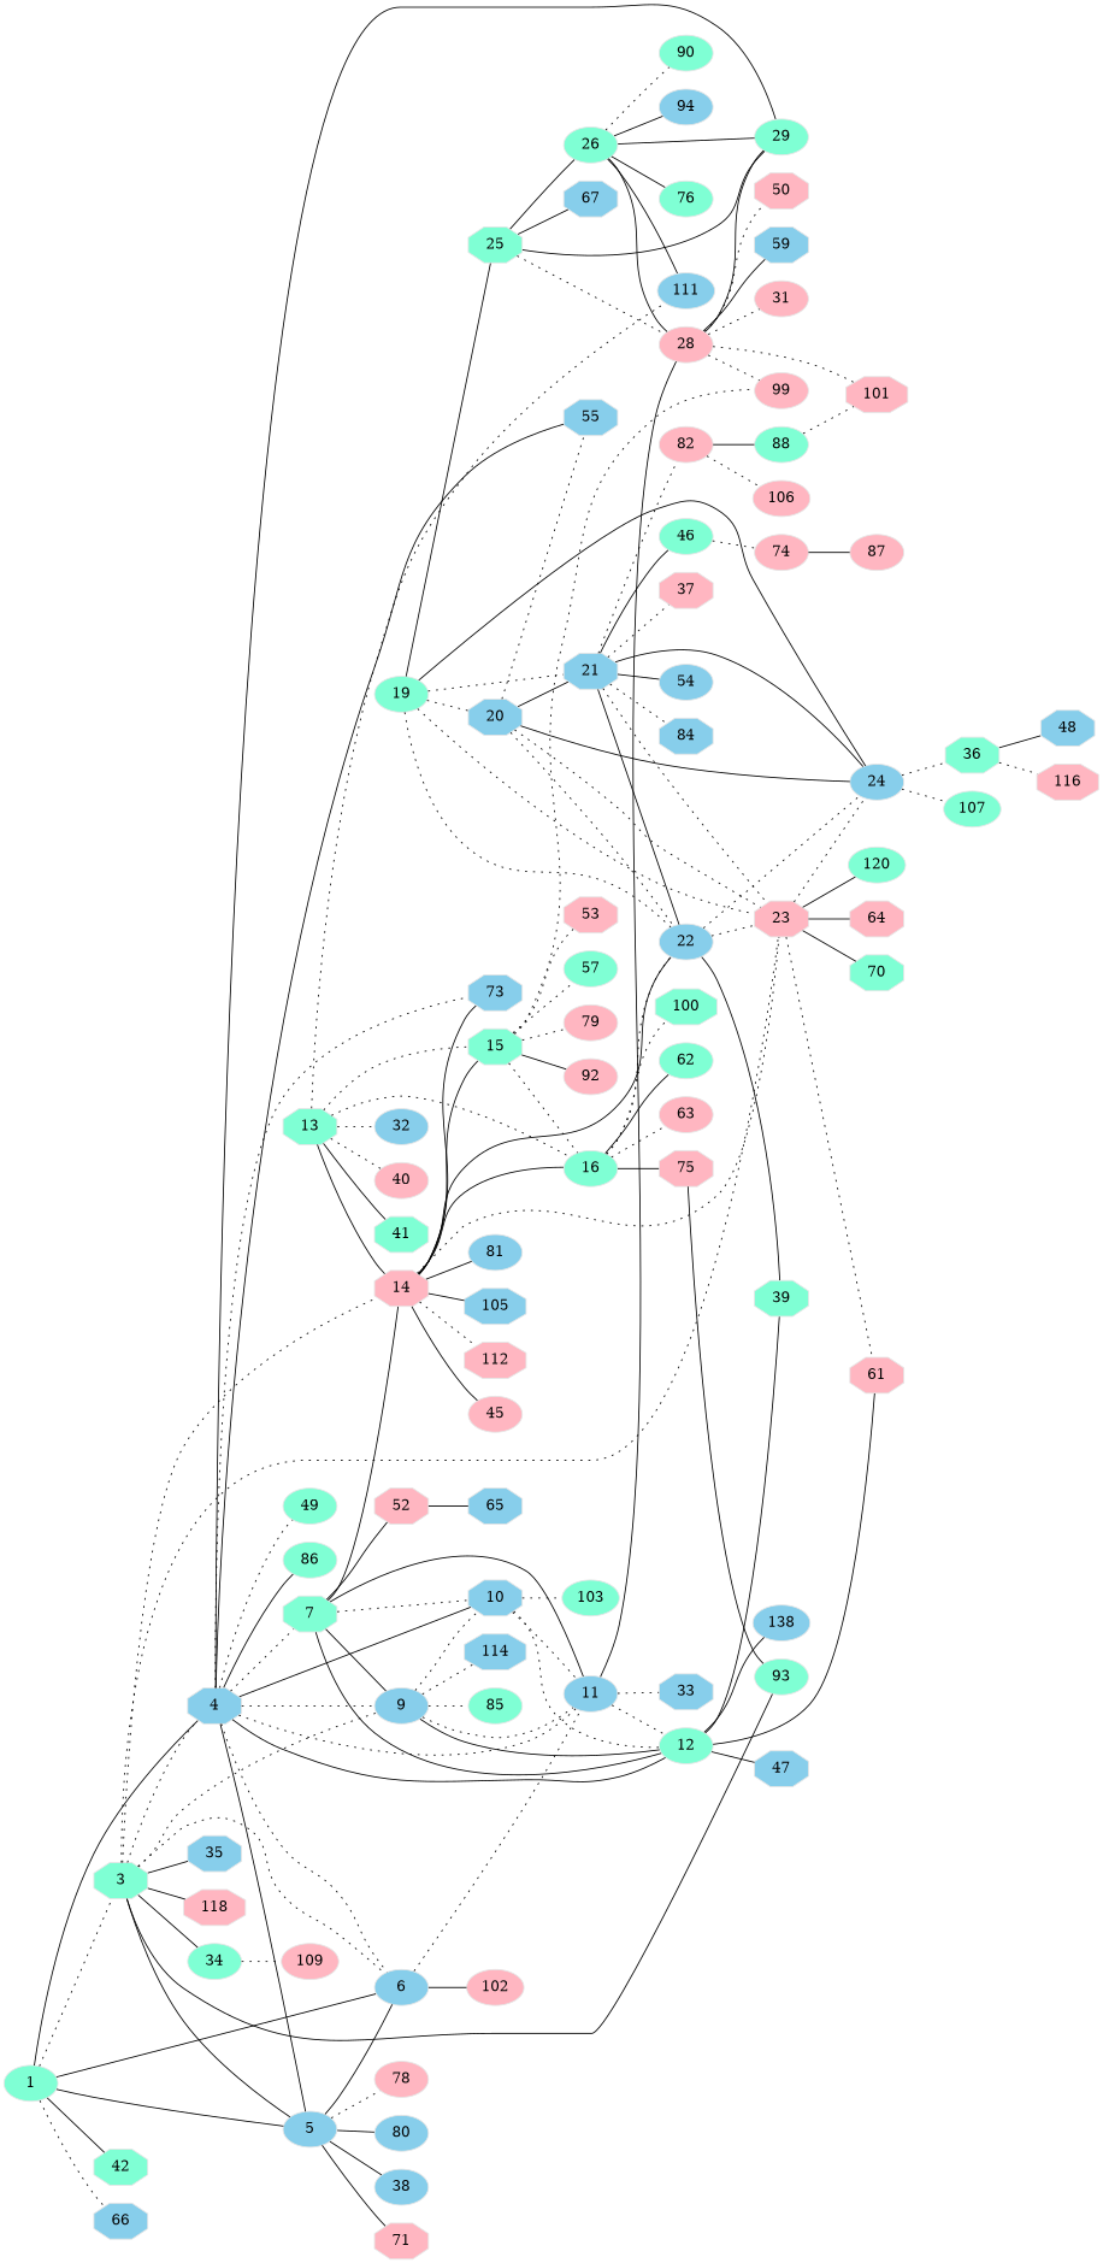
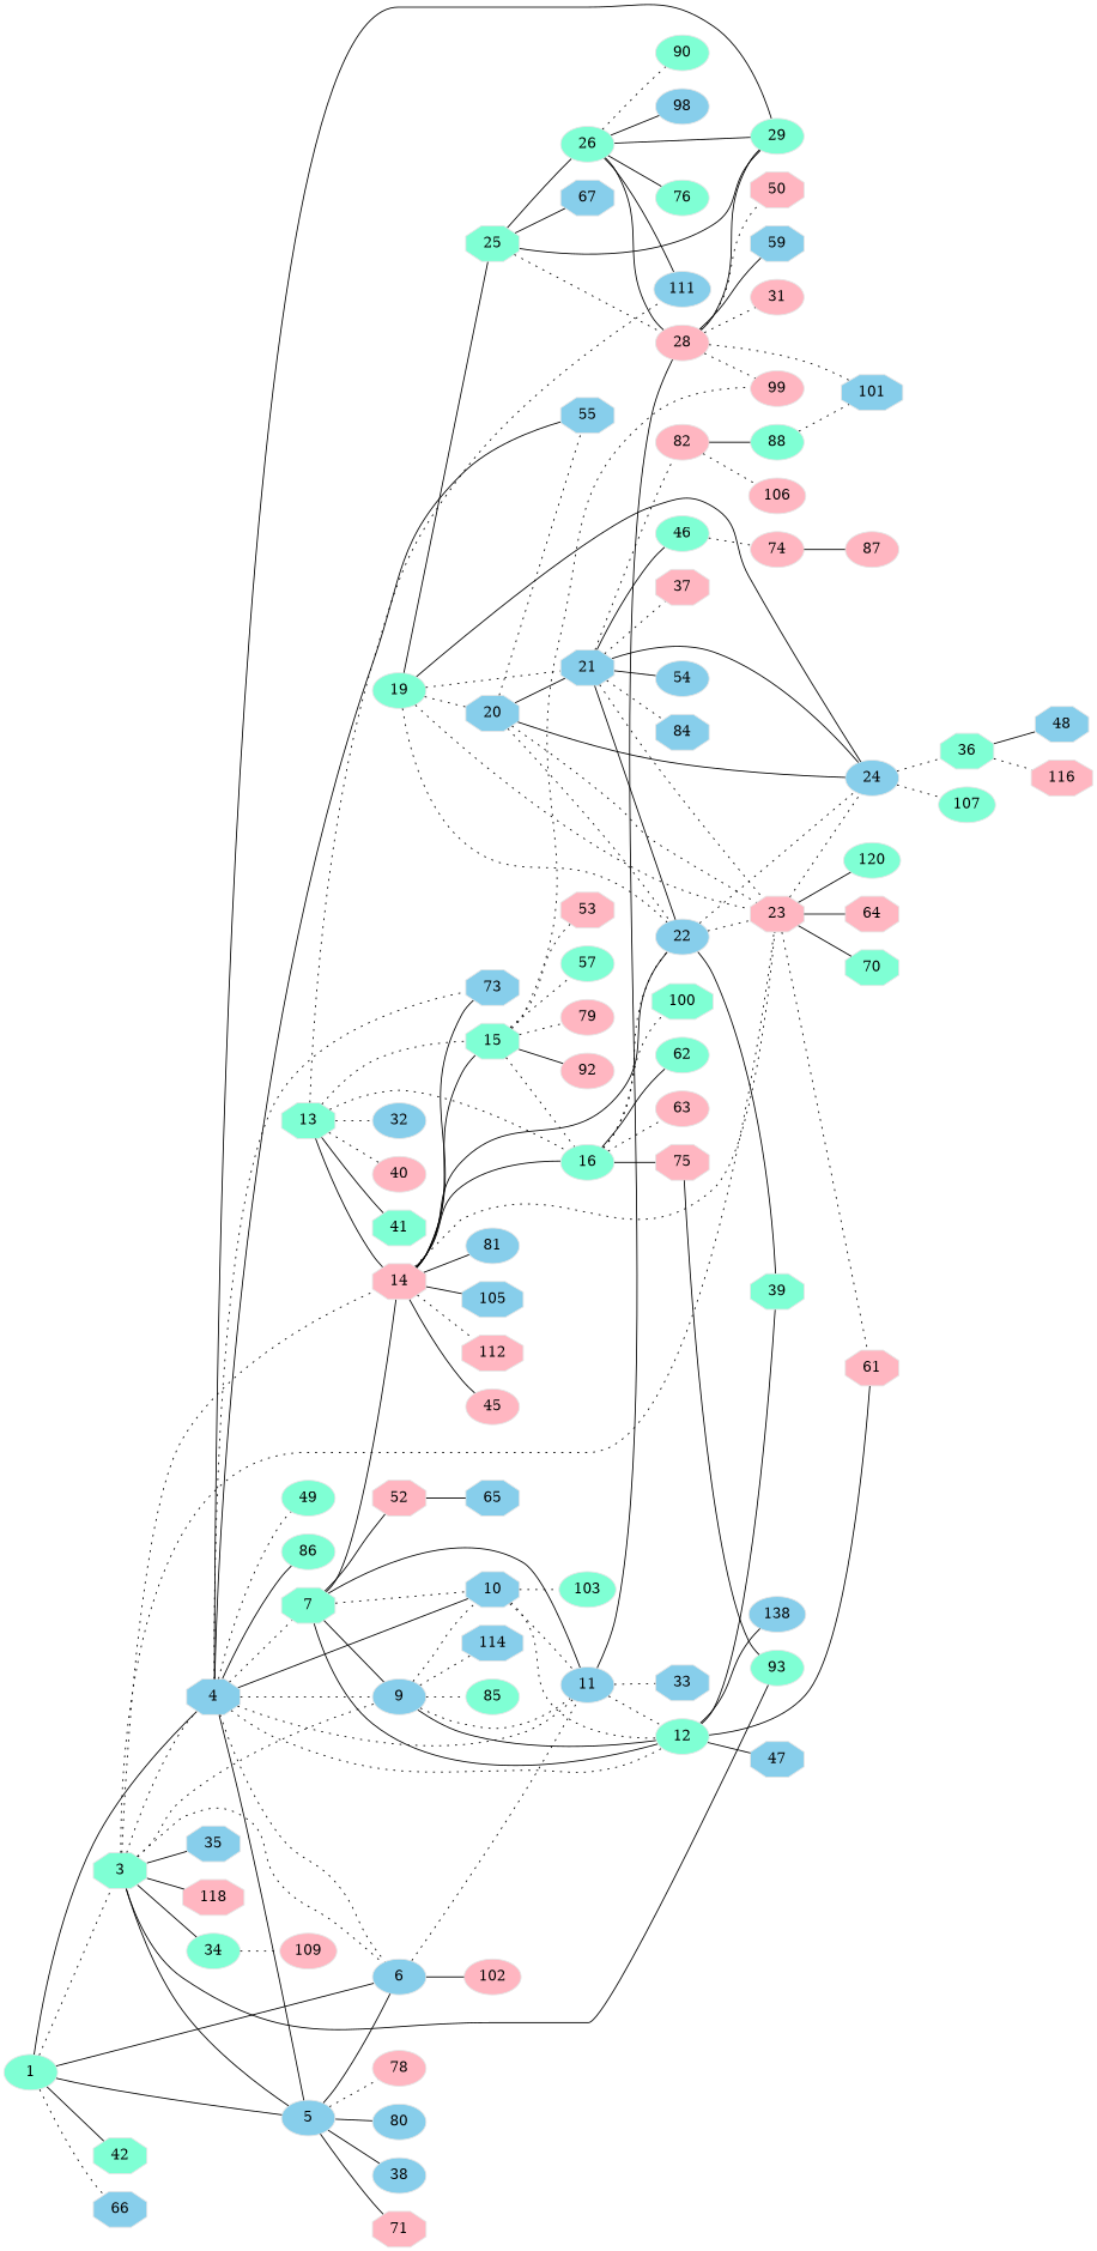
  graph {
    rankdir=LR
    node [color=gray90 fillcolor=skyblue shape=ellipse style=filled]
    edge [style=dotted]
    1 [fillcolor=aquamarine super="+2"]
    3 [fillcolor=aquamarine shape=octagon super="+56"]
    4 [shape=octagon super="+8"]
    5 [super="+43"]
    6 [super="+117"]
    42 [fillcolor=aquamarine shape=octagon]
    66 [shape=octagon]
    9 [super="+98"]
    14 [fillcolor=lightpink shape=octagon super="+18"]
    23 [fillcolor=lightpink shape=octagon super="+72"]
    34 [fillcolor=aquamarine]
    35 [shape=octagon super="+83"]
    93 [fillcolor=aquamarine]
    118 [fillcolor=lightpink shape=octagon]
    7 [fillcolor=aquamarine shape=octagon]
    10 [shape=octagon super="+119"]
    11 [super="+68"]
    12 [fillcolor=aquamarine super="+51"]
    29 [fillcolor=aquamarine]
    49 [fillcolor=aquamarine]
    55 [shape=octagon]
    73 [shape=octagon]
    86 [fillcolor=aquamarine]
    38 [super="+104"]
    71 [fillcolor=lightpink shape=octagon]
    78 [fillcolor=lightpink]
    80
    102 [fillcolor=lightpink]
    85 [fillcolor=aquamarine]
    114 [shape=octagon]
    15 [fillcolor=aquamarine shape=octagon super="+17"]
    16 [fillcolor=aquamarine super="+69"]
    22 [super="+77"]
    45 [fillcolor=lightpink super="+97"]
    81
    105 [shape=octagon]
    112 [fillcolor=lightpink shape=octagon]
    61 [fillcolor=lightpink shape=octagon]
    24 [super="+58"]
    64 [fillcolor=lightpink shape=octagon]
    70 [fillcolor=aquamarine shape=octagon]
    120 [fillcolor=aquamarine]
    109 [fillcolor=lightpink]
    52 [fillcolor=lightpink shape=octagon]
    103 [fillcolor=aquamarine]
    28 [fillcolor=lightpink super="+30"]
    33 [shape=octagon super="+113"]
    39 [fillcolor=aquamarine shape=octagon]
    47 [shape=octagon]
    n50 [label=138]
    65 [shape=octagon]
    99 [fillcolor=lightpink]
    31 [fillcolor=lightpink]
    50 [fillcolor=lightpink shape=octagon]
    59 [shape=octagon]
-   101 [fillcolor=lightpink shape=octagon]
+   101 [shape=octagon]
    13 [fillcolor=aquamarine shape=octagon super="+91"]
    32
    40 [fillcolor=lightpink]
    41 [fillcolor=aquamarine shape=octagon]
    111 [super="+115"]
    53 [fillcolor=lightpink shape=octagon]
    57 [fillcolor=aquamarine]
    79 [fillcolor=lightpink]
    92 [fillcolor=lightpink]
    62 [fillcolor=aquamarine]
    63 [fillcolor=lightpink]
    75 [fillcolor=lightpink shape=octagon]
    100 [fillcolor=aquamarine shape=octagon]
    20 [shape=octagon super="+60"]
    21 [shape=octagon super="+110"]
    19 [fillcolor=aquamarine]
    25 [fillcolor=aquamarine shape=octagon super="+27"]
    37 [fillcolor=lightpink shape=octagon]
    46 [fillcolor=aquamarine]
    54
    82 [fillcolor=lightpink super="+89"]
    84 [shape=octagon]
    36 [fillcolor=aquamarine shape=octagon super="+96"]
    107 [fillcolor=aquamarine]
    26 [fillcolor=aquamarine super="+44"]
    67 [shape=octagon]
    74 [fillcolor=lightpink]
    88 [fillcolor=aquamarine]
    106 [fillcolor=lightpink]
    48 [shape=octagon]
    116 [fillcolor=lightpink shape=octagon]
    76 [fillcolor=aquamarine]
    90 [fillcolor=aquamarine]
-   94
+   94 [label=98]
    87 [fillcolor=lightpink super="+95"]
    1 -- 3 [weight=2]
    1 -- 4 [style=solid weight=2]
    1 -- 5 [style=solid weight=2]
    1 -- 6 [style=solid weight=2]
    1 -- 42 [style=solid]
    1 -- 66
    3 -- 4
    3 -- 5 [style=solid]
    3 -- 6
    3 -- 9
    3 -- 14
    3 -- 23
    3 -- 34 [style=solid]
    3 -- 35 [style=solid]
    3 -- 93 [style=solid]
    3 -- 118 [style=solid]
    4 -- 5 [style=solid]
    4 -- 6
    4 -- 9
    4 -- 7
    4 -- 10 [style=solid]
    4 -- 11
-   4 -- 12 [style=solid]
+   4 -- 12
    4 -- 29 [style=solid]
    4 -- 49
    4 -- 55 [style=solid]
    4 -- 73
    4 -- 86 [style=solid]
    5 -- 6 [style=solid]
    5 -- 38 [style=solid]
    5 -- 71 [style=solid]
    5 -- 78
    5 -- 80 [style=solid]
    6 -- 11
    6 -- 102 [style=solid]
    9 -- 10
    9 -- 11
    9 -- 12 [style=solid]
    9 -- 85
    9 -- 114
    14 -- 23
    14 -- 73 [style=solid]
    14 -- 15 [style=solid weight=4]
    14 -- 16 [style=solid weight=2]
    14 -- 22 [style=solid]
    14 -- 45 [style=solid]
    14 -- 81 [style=solid]
    14 -- 105 [style=solid]
    14 -- 112
    23 -- 61
    23 -- 24
    23 -- 64 [style=solid]
    23 -- 70 [style=solid]
    23 -- 120 [style=solid]
    34 -- 109
    7 -- 9 [style=solid]
    7 -- 14 [style=solid]
    7 -- 10
    7 -- 11 [style=solid]
    7 -- 12 [style=solid]
    7 -- 52 [style=solid]
    10 -- 11
    10 -- 12
    10 -- 103
    11 -- 12
    11 -- 28 [style=solid]
    11 -- 33
    12 -- 61 [style=solid]
    12 -- 39 [style=solid]
    12 -- 47 [style=solid]
    12 -- n50 [style=solid]
    15 -- 16 [weight=2]
    15 -- 99
    15 -- 53
    15 -- 57
    15 -- 79
    15 -- 92 [style=solid]
    16 -- 22
    16 -- 62 [style=solid]
    16 -- 63
    16 -- 75 [style=solid]
    16 -- 100
    22 -- 23
    22 -- 24
    22 -- 39 [style=solid]
    24 -- 36
    24 -- 107
    52 -- 65 [style=solid]
    28 -- 29 [style=solid weight=2]
    28 -- 99
    28 -- 31
    28 -- 50
    28 -- 59 [style=solid]
    28 -- 101
    13 -- 14 [style=solid weight=2]
    13 -- 15 [weight=2]
    13 -- 16
    13 -- 32
    13 -- 40
    13 -- 41 [style=solid]
    13 -- 111
    75 -- 93 [style=solid]
    20 -- 23
    20 -- 55
    20 -- 22
    20 -- 24 [style=solid]
    20 -- 21 [style=solid]
    21 -- 23
    21 -- 22 [style=solid]
    21 -- 24 [style=solid]
    21 -- 37
    21 -- 46 [style=solid]
    21 -- 54 [style=solid]
    21 -- 82
    21 -- 84
    19 -- 23
    19 -- 22
    19 -- 24 [style=solid]
    19 -- 20
    19 -- 21
    19 -- 25 [style=solid]
    25 -- 29 [style=solid weight=2]
    25 -- 28 [weight=4]
    25 -- 26 [style=solid weight=2]
    25 -- 67 [style=solid]
    46 -- 74
    82 -- 88 [style=solid]
    82 -- 106
    36 -- 48 [style=solid]
    36 -- 116
    26 -- 29 [style=solid]
    26 -- 28 [style=solid weight=2]
    26 -- 111 [style=solid]
    26 -- 76 [style=solid]
    26 -- 90
    26 -- 94 [style=solid]
    74 -- 87 [style=solid]
    88 -- 101
  }
